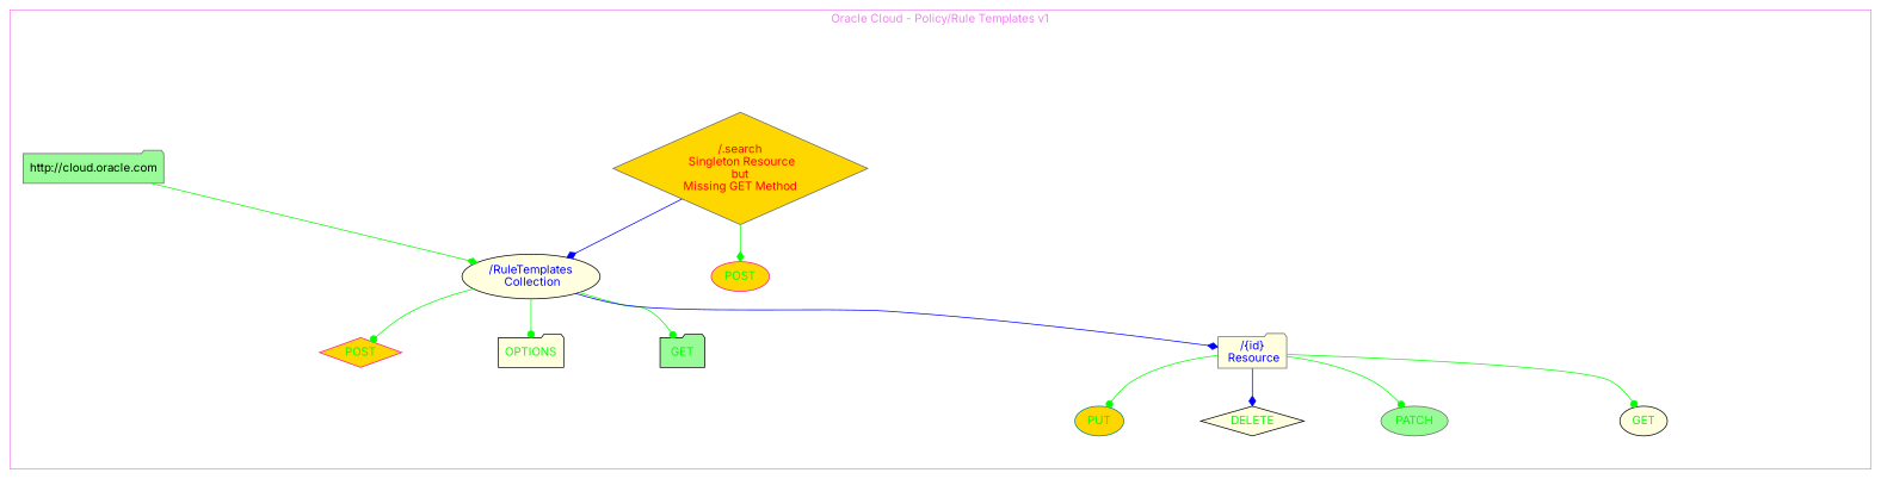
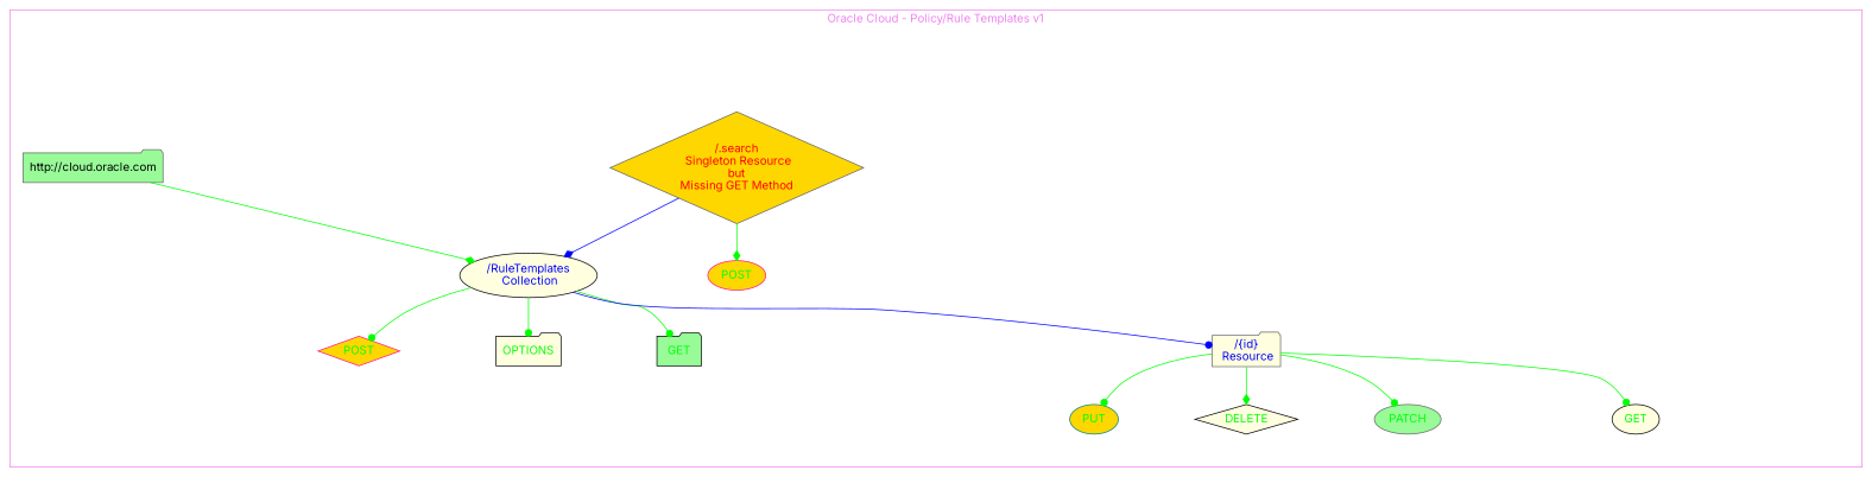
  digraph {
    fontname=Inter
    rankdir=TB
    node [color=black fillcolor=lightyellow fontcolor=green fontname=Inter shape=ellipse style=filled]
    edge [arrowhead=dot color=green fontcolor=green fontname=Inter]
    n1 [color=deeppink fillcolor=gold label=POST shape=diamond]
    n2 [label=OPTIONS shape=folder]
    n3 [fillcolor=palegreen label=GET shape=folder]
    n4 [color=teal fillcolor=gold label=PUT]
    n5 [label=DELETE shape=diamond]
    n6 [color=gray40 fillcolor=palegreen label=PATCH]
    n7 [label=GET]
    n8 [color=gray40 fontcolor=blue label="/{id}\n Resource" shape=folder]
    n9 [color=deeppink fillcolor=gold label=POST]
    n10 [color=gray40 fillcolor=gold fontcolor=red label="/.search\n Singleton Resource\nbut\nMissing GET Method" shape=diamond]
    n11 [fontcolor=blue label="/RuleTemplates\n Collection"]
    n12 [color=gray40 fillcolor=palegreen fontcolor=black label="http://cloud.oracle.com" shape=folder]
    subgraph cluster_1 {
      color=violet
      fontcolor=violet
      label="Oracle Cloud - Policy/Rule Templates v1"
      subgraph cluster_2 {
        color=white
        fontcolor=white
        label="Oracle Cloud - Policy/Rule Templates v1"
        n12
        subgraph cluster_3 {
          color=white
          fontcolor=white
          label="Oracle Cloud - Policy/Rule Templates v1"
          n11
          subgraph cluster_4 {
            color=white
            fontcolor=white
            label="Oracle Cloud - Policy/Rule Templates v1"
            n1
          }
          subgraph cluster_5 {
            color=white
            fontcolor=white
            label="Oracle Cloud - Policy/Rule Templates v1"
            n2
          }
          subgraph cluster_6 {
            color=white
            fontcolor=white
            label="Oracle Cloud - Policy/Rule Templates v1"
            n3
          }
          subgraph cluster_7 {
            color=white
            fontcolor=white
            label="Oracle Cloud - Policy/Rule Templates v1"
            n8
            subgraph cluster_8 {
              color=white
              fontcolor=white
              label="Oracle Cloud - Policy/Rule Templates v1"
              n4
            }
            subgraph cluster_9 {
              color=white
              fontcolor=white
              label="Oracle Cloud - Policy/Rule Templates v1"
              n5
            }
            subgraph cluster_10 {
              color=white
              fontcolor=white
              label="Oracle Cloud - Policy/Rule Templates v1"
              n6
            }
            subgraph cluster_11 {
              color=white
              fontcolor=white
              label="Oracle Cloud - Policy/Rule Templates v1"
              n7
            }
          }
          subgraph cluster_12 {
            color=white
            fontcolor=white
            label="Oracle Cloud - Policy/Rule Templates v1"
            n10
            subgraph cluster_13 {
              color=white
              fontcolor=white
              label="Oracle Cloud - Policy/Rule Templates v1"
              n9
            }
          }
        }
      }
    }
    n8 -> n4
-   n8 -> n5 [arrowhead=diamond color=blue]
+   n8 -> n5 [arrowhead=diamond]
    n8 -> n6
    n8 -> n7
    n10 -> n9 [arrowhead=diamond]
    n10 -> n11 [arrowhead=diamond color=blue fontcolor=blue]
    n11 -> n1
    n11 -> n2
    n11 -> n3
-   n11 -> n8 [arrowhead=diamond color=blue fontcolor=blue]
+   n11 -> n8 [color=blue fontcolor=blue]
    n12 -> n11 [arrowhead=diamond fontcolor=blue]
  }
